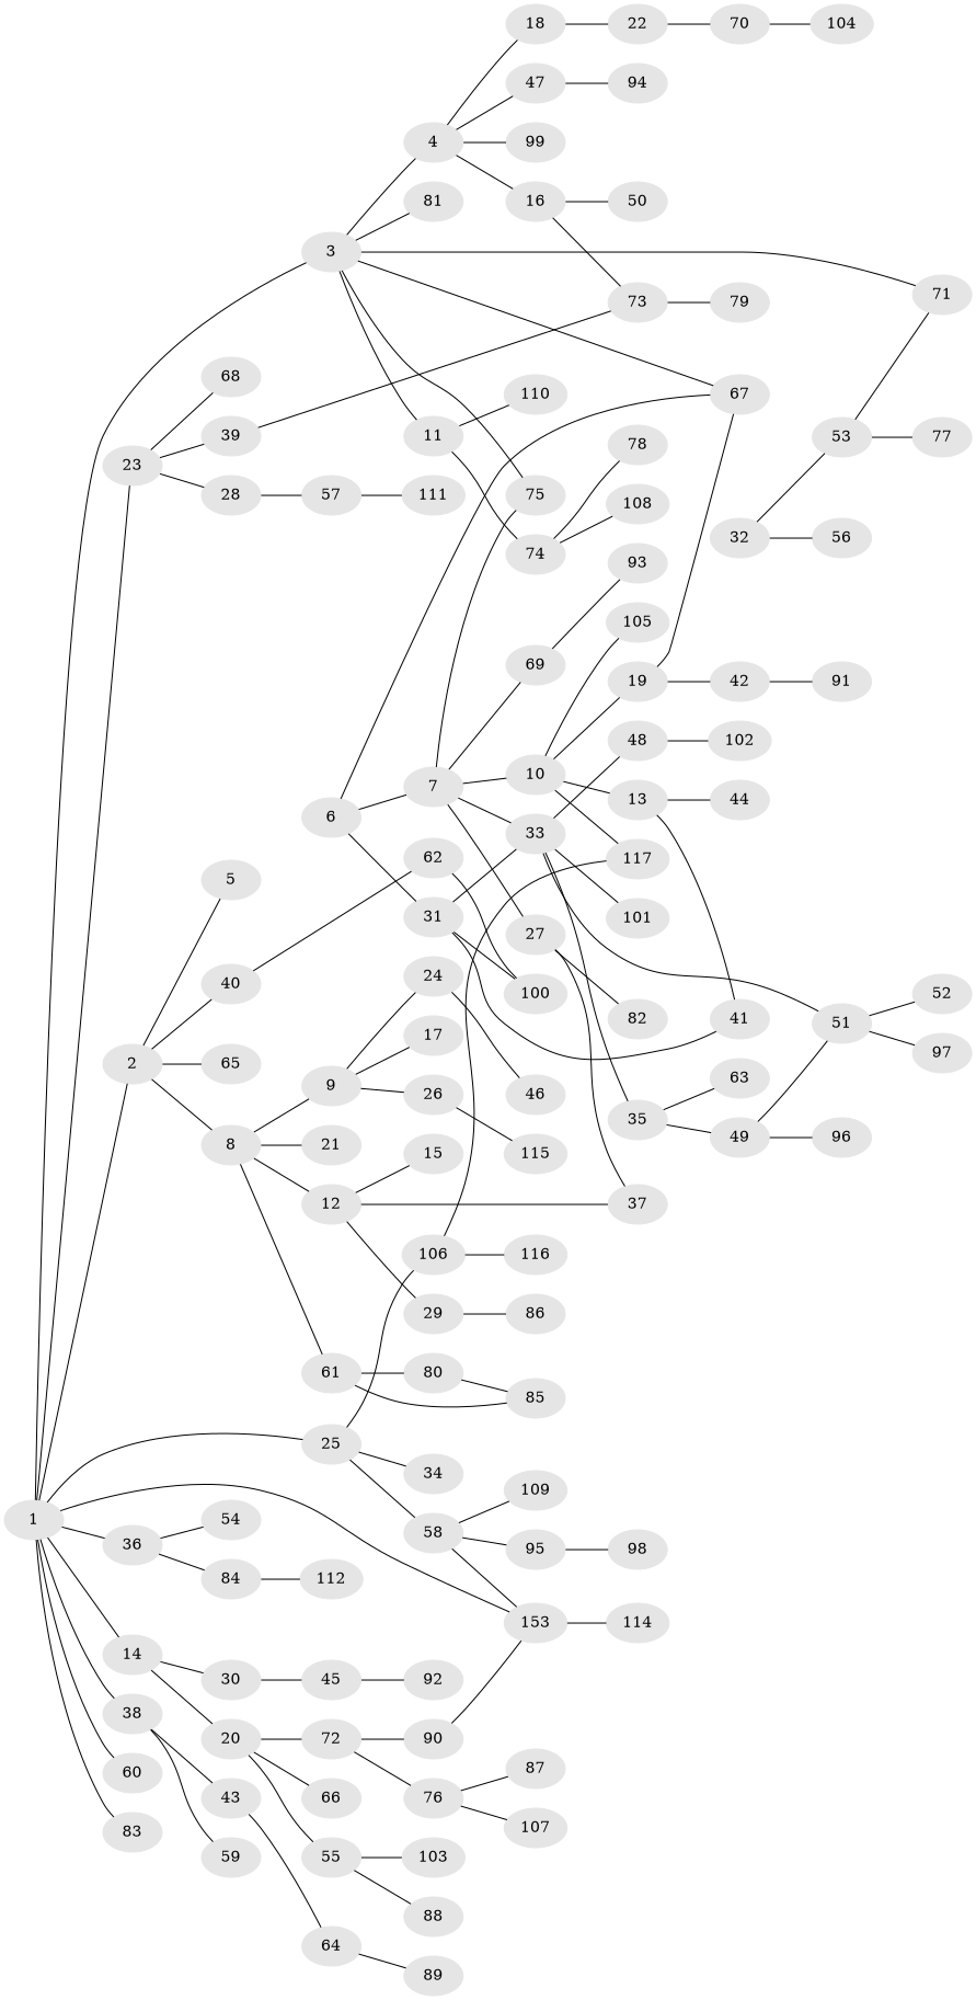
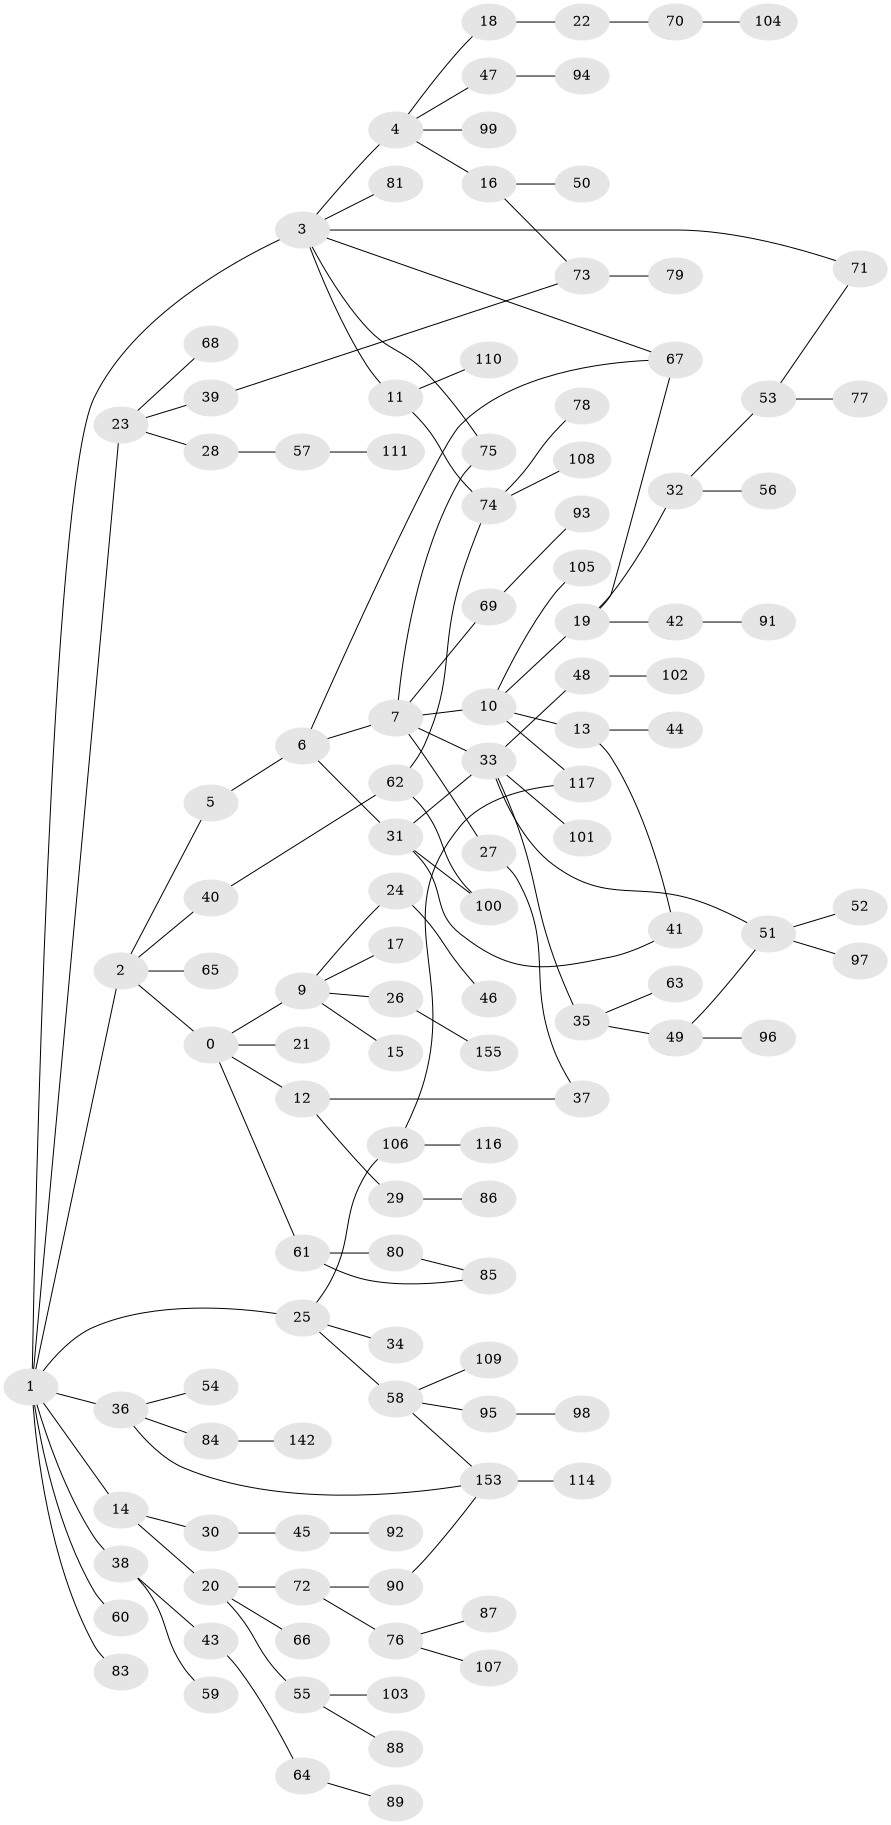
  graph {
    rankdir=LR
    node [color=gray90 style=filled]
    1
    2
    3
    14
    23
    25
    36
    38
    60
    83
    5
-   8
+   8 [label=0]
    40
    65
    4
    11
    67
    71
    75
    81
    20
    30
    28
    39
    68
    34
    58
    106
    54
    84
    n31 [label=153]
    43
    59
    6
    9
    12
    21
    61
    62
    16
    18
    47
    99
    74
    110
    50
    73
    22
    94
    7
    31
    10
    27
    33
    69
    41
    100
    13
    19
    105
    117
    37
-   82
    35
    48
    51
    101
    93
    17
    24
    26
    15
    29
    80
    85
    46
-   115
+   115 [label=155]
    44
    32
    42
    78
    108
    86
    55
    66
    72
    45
    79
    70
    53
    56
    91
    88
    103
    76
    90
    104
    57
    95
    109
    116
    111
    92
    77
    49
    63
    102
    52
    97
    96
-   112
+   112 [label=142]
    114
    64
    89
    98
    87
    107
    1 -- 2
    1 -- 3
    1 -- 14
    1 -- 23
    1 -- 25
    1 -- 36
    1 -- 38
    1 -- 60
    1 -- 83
    2 -- 5
    2 -- 8
    2 -- 40
    2 -- 65
    3 -- 4
    3 -- 11
    3 -- 67
    3 -- 71
    3 -- 75
    3 -- 81
    14 -- 20
    14 -- 30
    23 -- 28
    23 -- 39
    23 -- 68
    25 -- 34
    25 -- 58
    25 -- 106
    36 -- 54
    36 -- 84
-   1 -- n31
+   36 -- n31
    38 -- 43
    38 -- 59
+   5 -- 6
    8 -- 9
    8 -- 12
    8 -- 21
    8 -- 61
    40 -- 62
    4 -- 16
    4 -- 18
    4 -- 47
    4 -- 99
    11 -- 74
    11 -- 110
    20 -- 55
    20 -- 66
    20 -- 72
    30 -- 45
    28 -- 57
    39 -- 73
    58 -- n31
    58 -- 95
    58 -- 109
    106 -- 117
    106 -- 116
    84 -- 112
    n31 -- 114
    43 -- 64
    6 -- 67
    6 -- 7
    6 -- 31
    9 -- 17
    9 -- 24
    9 -- 26
    12 -- 37
-   12 -- 15
+   9 -- 15
    12 -- 29
    61 -- 80
    61 -- 85
+   62 -- 74
    62 -- 100
    16 -- 50
    16 -- 73
    18 -- 22
    47 -- 94
    74 -- 78
    74 -- 108
    73 -- 79
    22 -- 70
    7 -- 75
    7 -- 10
    7 -- 27
    7 -- 33
    7 -- 69
    31 -- 33
    31 -- 41
    31 -- 100
    10 -- 13
    10 -- 19
    10 -- 105
    10 -- 117
    27 -- 37
-   27 -- 82
    33 -- 35
    33 -- 48
    33 -- 51
    33 -- 101
    69 -- 93
    13 -- 41
    13 -- 44
    19 -- 67
+   19 -- 32
    19 -- 42
    35 -- 49
    35 -- 63
    48 -- 102
    51 -- 52
    51 -- 97
    24 -- 46
    26 -- 115
    29 -- 86
    80 -- 85
    32 -- 53
    32 -- 56
    42 -- 91
    55 -- 88
    55 -- 103
    72 -- 76
    72 -- 90
    45 -- 92
    70 -- 104
    53 -- 71
    53 -- 77
    76 -- 87
    76 -- 107
    90 -- n31
    57 -- 111
    95 -- 98
    49 -- 51
    49 -- 96
    64 -- 89
  }
